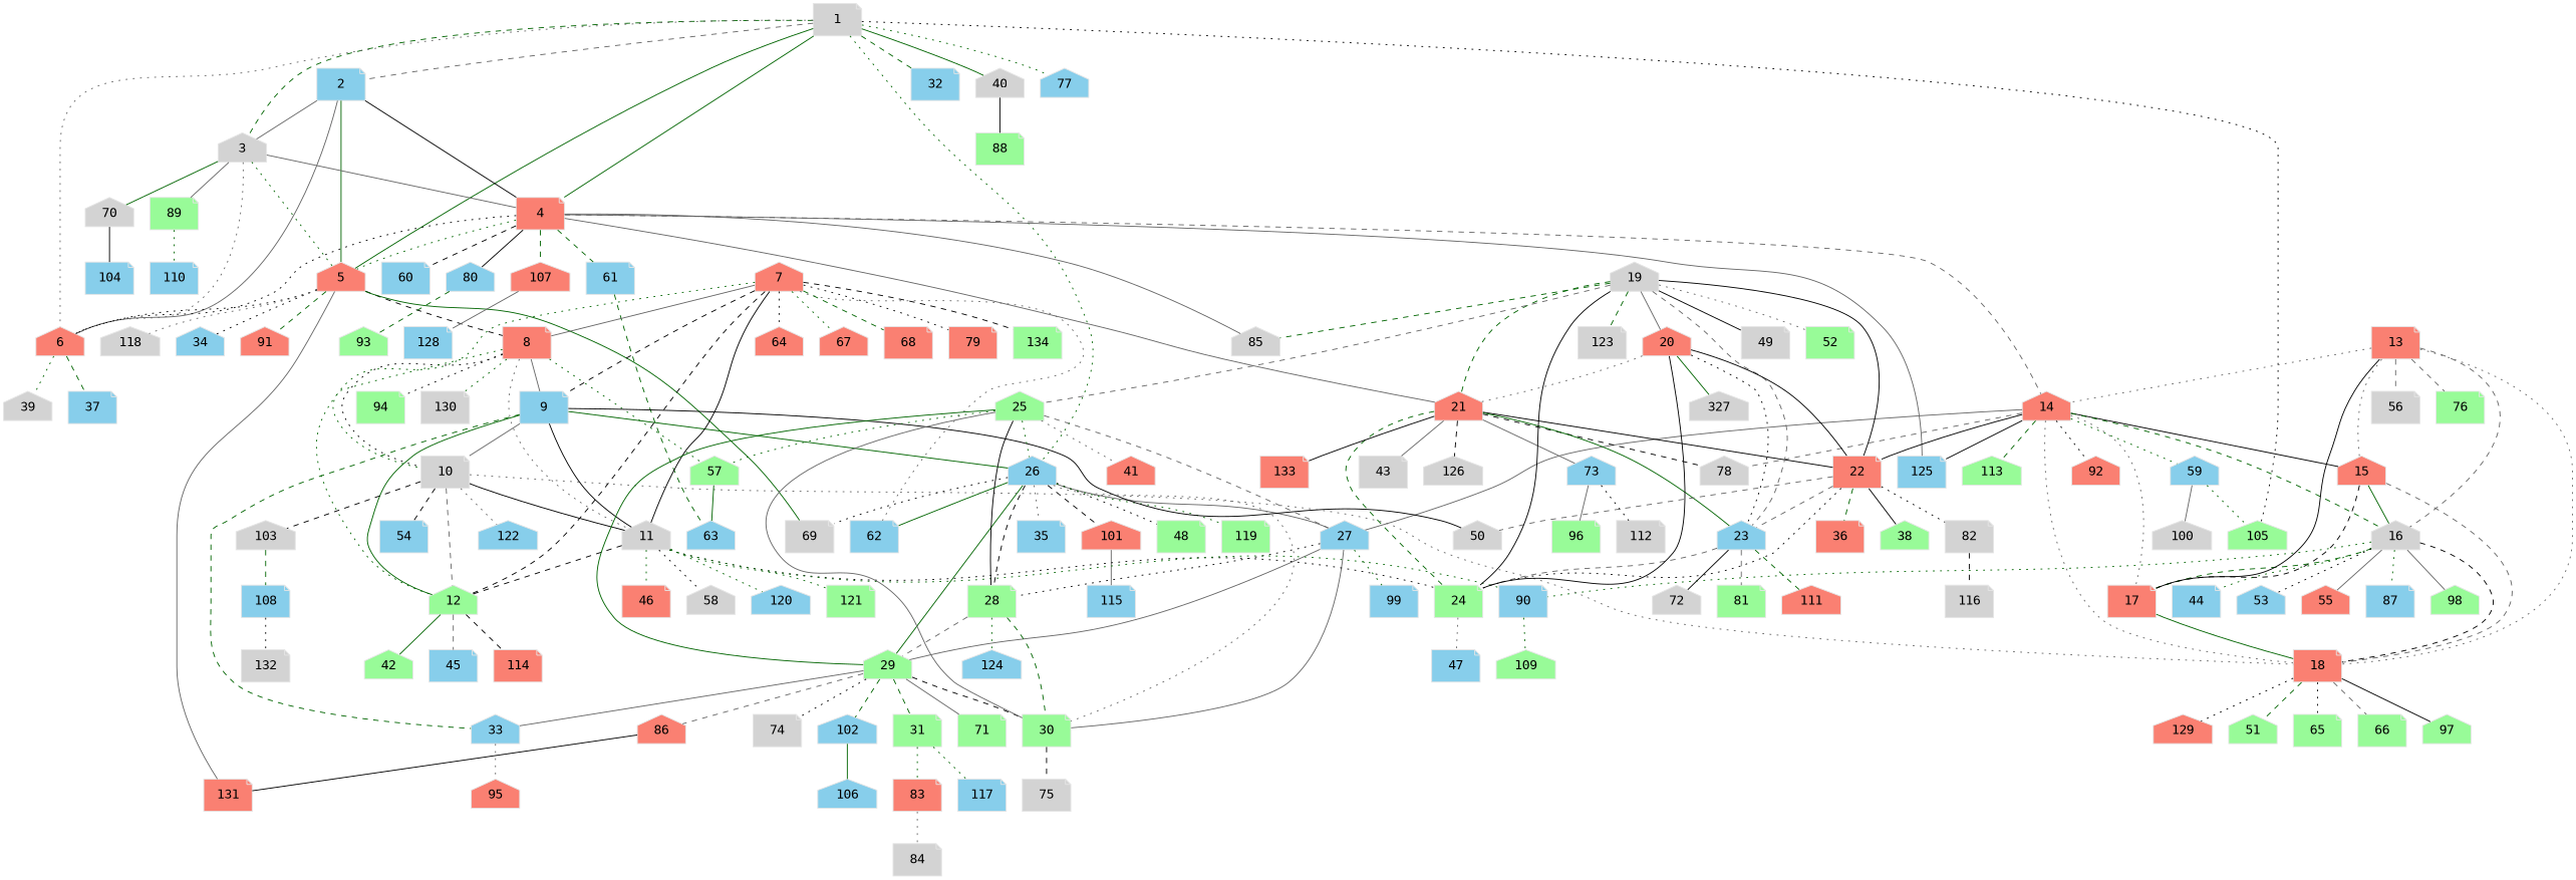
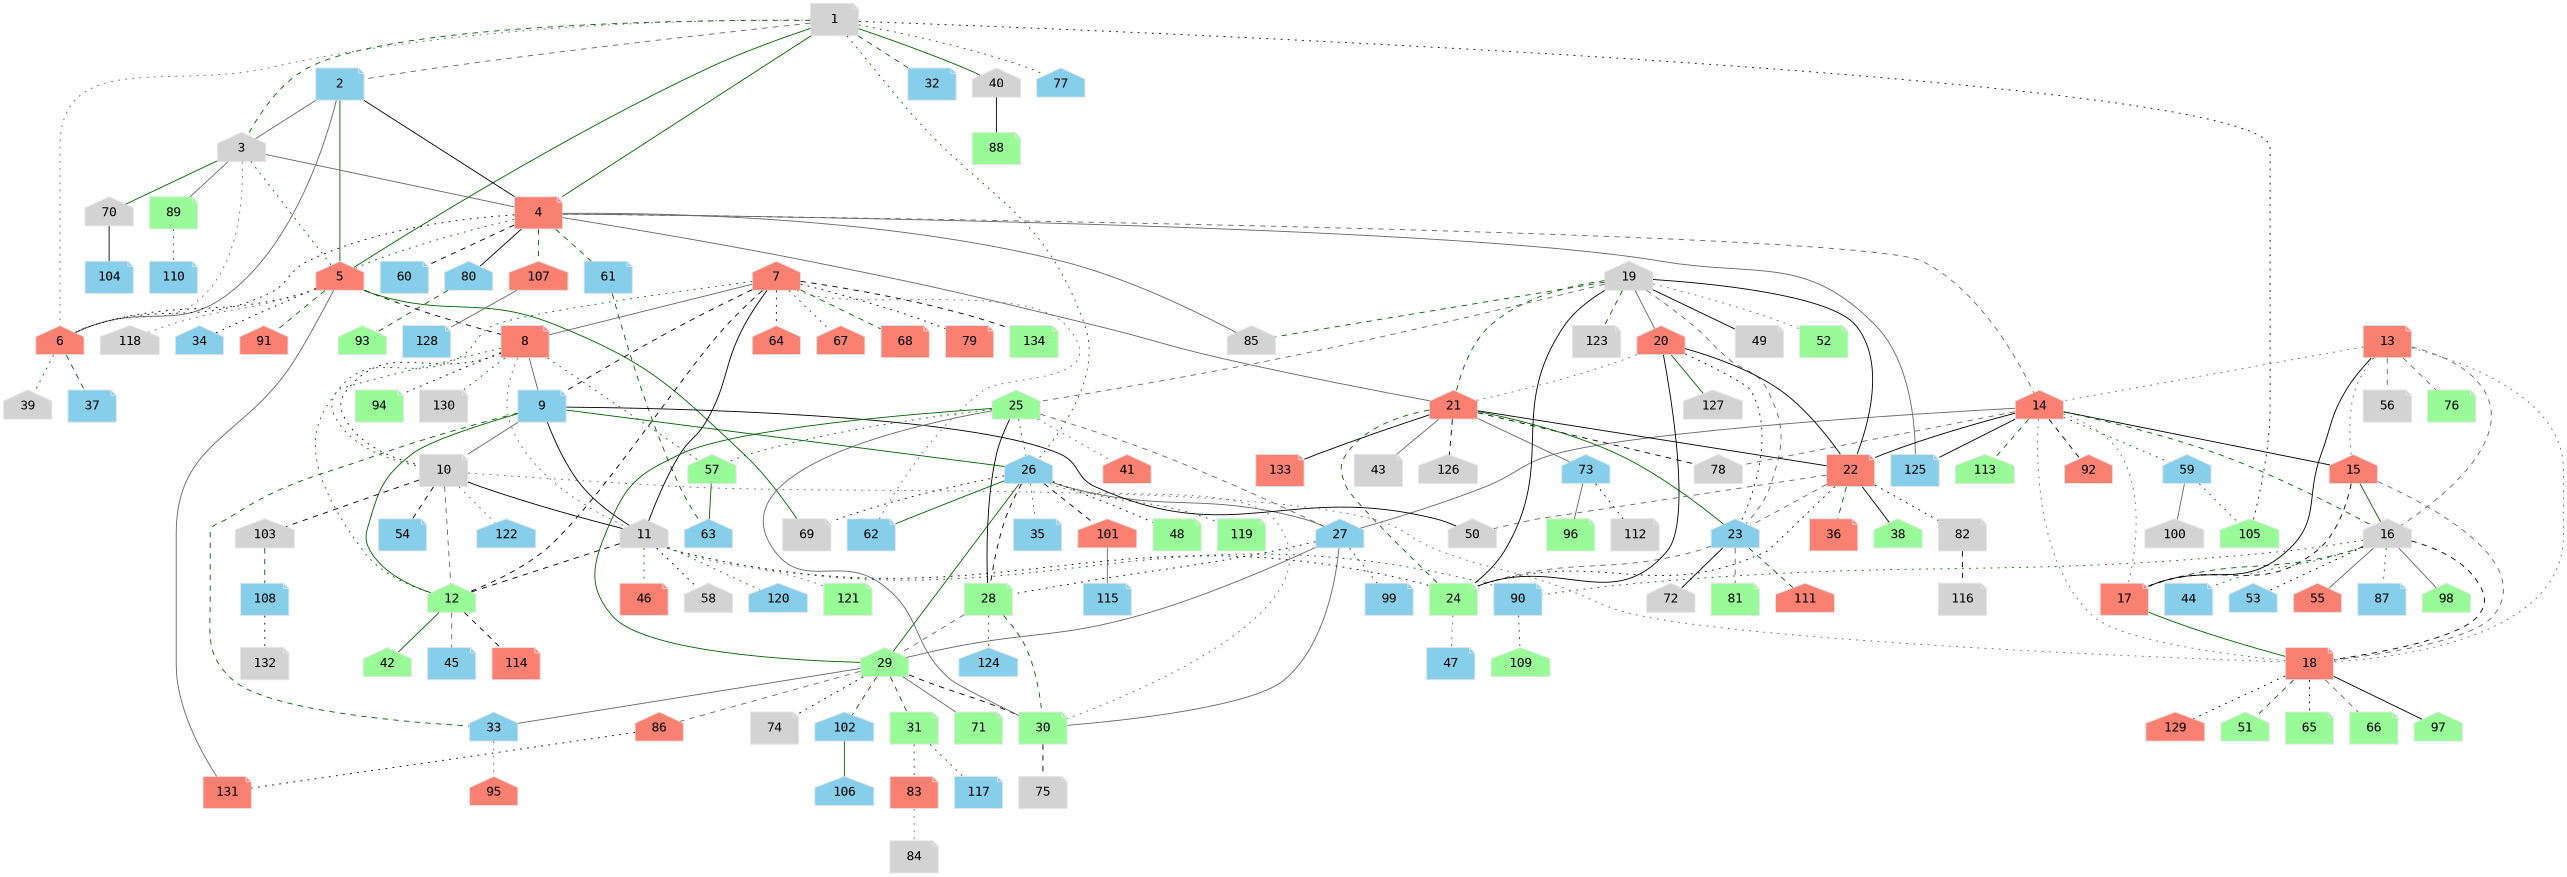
  graph {
    fontname="DejaVu Sans Mono"
    node [color=gray90 fillcolor=skyblue fontname="DejaVu Sans Mono" shape=note style=filled]
    edge [color=darkgreen fontname="DejaVu Sans Mono" style=dotted]
    1 [fillcolor=lightgrey]
    2
    3 [fillcolor=lightgrey shape=house]
    4 [fillcolor=salmon]
    5 [fillcolor=salmon shape=house]
    6 [fillcolor=salmon shape=house]
    26 [shape=house]
    32
    40 [fillcolor=lightgrey shape=house]
    77 [shape=house]
    105 [fillcolor=palegreen shape=house]
    70 [fillcolor=lightgrey shape=house]
    89 [fillcolor=palegreen]
    14 [fillcolor=salmon shape=house]
    21 [fillcolor=salmon shape=house]
    60
    61
    80 [shape=house]
    85 [fillcolor=lightgrey shape=house]
    107 [fillcolor=salmon shape=house]
    125
    8 [fillcolor=salmon]
    34 [shape=house]
    69 [fillcolor=lightgrey]
    91 [fillcolor=salmon shape=house]
    118 [fillcolor=lightgrey shape=house]
    131 [fillcolor=salmon]
    37
    39 [fillcolor=lightgrey shape=house]
    62
    27 [shape=house]
    28 [fillcolor=palegreen]
    29 [fillcolor=palegreen shape=house]
    30 [fillcolor=palegreen]
    35
    48 [fillcolor=palegreen]
    101 [fillcolor=salmon shape=house]
    119 [fillcolor=palegreen]
    88 [fillcolor=palegreen]
    104
    110
    18 [fillcolor=salmon]
    15 [fillcolor=salmon shape=house]
    16 [fillcolor=lightgrey shape=house]
    17 [fillcolor=salmon]
    22 [fillcolor=salmon]
    59 [shape=house]
    78 [fillcolor=lightgrey shape=house]
    92 [fillcolor=salmon shape=house]
    113 [fillcolor=palegreen shape=house]
    24 [fillcolor=palegreen]
    23 [shape=house]
    43 [fillcolor=lightgrey]
    73 [shape=house]
    126 [fillcolor=lightgrey shape=house]
    133 [fillcolor=salmon]
    63 [shape=house]
    93 [fillcolor=palegreen shape=house]
    128
    9
    10 [fillcolor=lightgrey]
    11 [fillcolor=lightgrey shape=house]
    12 [fillcolor=palegreen shape=house]
    57 [fillcolor=palegreen shape=house]
    94 [fillcolor=palegreen]
    130 [fillcolor=lightgrey]
    7 [fillcolor=salmon shape=house]
    64 [fillcolor=salmon shape=house]
    67 [fillcolor=salmon shape=house]
    68 [fillcolor=salmon]
    79 [fillcolor=salmon]
    134 [fillcolor=palegreen]
    33 [shape=house]
    50 [fillcolor=lightgrey shape=house]
    54
    103 [fillcolor=lightgrey shape=house]
    122 [shape=house]
    46 [fillcolor=salmon]
    58 [fillcolor=lightgrey shape=house]
    90
    120 [shape=house]
    121 [fillcolor=palegreen]
    42 [fillcolor=palegreen shape=house]
    45
    114 [fillcolor=salmon]
    95 [fillcolor=salmon shape=house]
    51 [fillcolor=palegreen shape=house]
    65 [fillcolor=palegreen]
    66 [fillcolor=palegreen]
    97 [fillcolor=palegreen shape=house]
    129 [fillcolor=salmon shape=house]
    108
    47
    109 [fillcolor=palegreen shape=house]
    13 [fillcolor=salmon]
    56 [fillcolor=lightgrey]
    76 [fillcolor=palegreen]
    44
    53 [shape=house]
    55 [fillcolor=salmon shape=house]
    87
    98 [fillcolor=palegreen shape=house]
    36 [fillcolor=salmon]
    38 [fillcolor=palegreen shape=house]
    82 [fillcolor=lightgrey]
    99
    100 [fillcolor=lightgrey shape=house]
    19 [fillcolor=lightgrey shape=house]
    20 [fillcolor=salmon shape=house]
    25 [fillcolor=palegreen shape=house]
    49 [fillcolor=lightgrey]
    52 [fillcolor=palegreen]
    123 [fillcolor=lightgrey]
-   127 [fillcolor=lightgrey shape=house label=327]
+   127 [fillcolor=lightgrey shape=house]
    72 [fillcolor=lightgrey shape=house]
    81 [fillcolor=palegreen]
    111 [fillcolor=salmon shape=house]
    41 [fillcolor=salmon shape=house]
    96 [fillcolor=palegreen]
    112 [fillcolor=lightgrey]
    116 [fillcolor=lightgrey]
    124 [shape=house]
    31 [fillcolor=palegreen]
    71 [fillcolor=palegreen]
    74 [fillcolor=lightgrey]
    86 [fillcolor=salmon shape=house]
    102 [shape=house]
    75 [fillcolor=lightgrey]
    115
    83 [fillcolor=salmon]
    117
    106 [shape=house]
    84 [fillcolor=lightgrey]
    132 [fillcolor=lightgrey]
    1 -- 2 [color=gray40 style=dashed]
    1 -- 3 [style=dashed]
    1 -- 4 [style=solid]
    1 -- 5 [style=solid]
    1 -- 6 [color=gray40]
    1 -- 26
    1 -- 32 [style=dashed]
    1 -- 40 [style=solid]
    1 -- 77
    1 -- 105 [color=black]
    2 -- 3 [color=gray40 style=solid]
    2 -- 4 [color=black style=solid]
    2 -- 5 [style=solid]
    2 -- 6 [color=gray40 style=solid]
    3 -- 4 [color=gray40 style=solid]
    3 -- 5
    3 -- 6 [color=gray40]
    3 -- 70 [style=solid]
    3 -- 89 [color=gray40 style=solid]
    4 -- 5
    4 -- 6 [color=black]
    4 -- 14 [color=gray40 style=dashed]
    4 -- 21 [color=gray40 style=solid]
    4 -- 60 [color=black style=dashed]
    4 -- 61 [style=dashed]
    4 -- 80 [color=black style=solid]
    4 -- 85 [color=gray40 style=solid]
    4 -- 107 [style=dashed]
    4 -- 125 [color=gray40 style=solid]
    5 -- 6 [color=black]
    5 -- 8 [color=black style=dashed]
    5 -- 34 [color=black]
    5 -- 69 [style=solid]
    5 -- 91 [style=dashed]
    5 -- 118 [color=gray40]
    5 -- 131 [color=gray40 style=solid]
    6 -- 37 [style=dashed]
    6 -- 39
    26 -- 69 [color=black]
    26 -- 62 [style=solid]
    26 -- 27 [color=gray40 style=solid]
    26 -- 28 [color=black style=dashed]
    26 -- 29 [style=solid]
    26 -- 30 [color=gray40]
    26 -- 35 [color=gray40]
    26 -- 48 [color=black]
    26 -- 101 [color=black style=dashed]
    26 -- 119
    40 -- 88 [color=black style=solid]
    70 -- 104 [color=black style=solid]
    89 -- 110
    14 -- 125 [color=black style=solid]
    14 -- 27 [color=gray40 style=solid]
    14 -- 18 [color=gray40]
    14 -- 15 [color=black style=solid]
    14 -- 16 [style=dashed]
    14 -- 17 [color=gray40]
    14 -- 22 [color=black style=solid]
    14 -- 59
    14 -- 78 [color=gray40 style=dashed]
-   14 -- 92 [color=black]
+   14 -- 92 [color=black style=dashed]
    14 -- 113 [style=dashed]
    21 -- 22 [color=black style=solid]
    21 -- 78 [color=black style=dashed]
    21 -- 24 [style=dashed]
    21 -- 23 [style=solid]
    21 -- 43 [color=gray40 style=solid]
    21 -- 73 [color=gray40 style=solid]
    21 -- 126 [color=black style=dashed]
    21 -- 133 [color=black style=solid]
    61 -- 63 [style=dashed]
    80 -- 93 [style=dashed]
    107 -- 128 [color=gray40 style=solid]
    8 -- 9 [color=gray40 style=solid]
    8 -- 10 [color=black]
    8 -- 11 [color=gray40]
    8 -- 12
    8 -- 57
    8 -- 94 [color=black]
    8 -- 130
    27 -- 28 [color=black]
    27 -- 29 [color=gray40 style=solid]
    27 -- 30 [color=gray40 style=solid]
    27 -- 99
    28 -- 29 [color=gray40 style=dashed]
    28 -- 30 [style=dashed]
    28 -- 124
    29 -- 30 [color=black style=dashed]
    29 -- 33 [color=gray40 style=solid]
    29 -- 31 [style=dashed]
    29 -- 71 [color=gray40 style=solid]
    29 -- 74 [color=black]
    29 -- 86 [color=gray40 style=dashed]
    29 -- 102 [style=dashed]
    30 -- 75 [color=black style=dashed]
    101 -- 115 [color=gray40 style=solid]
    18 -- 51 [style=dashed]
    18 -- 65 [color=black]
    18 -- 66 [color=gray40 style=dashed]
    18 -- 97 [color=black style=solid]
    18 -- 129 [color=black]
    15 -- 18 [color=gray40 style=dashed]
    15 -- 16 [style=solid]
    15 -- 17 [color=black style=dashed]
    16 -- 18 [color=black style=dashed]
    16 -- 17 [style=dashed]
    16 -- 90
    16 -- 44
    16 -- 53 [color=black]
    16 -- 55 [color=gray40 style=solid]
    16 -- 87
    16 -- 98 [color=gray40 style=solid]
    17 -- 18 [style=solid]
    22 -- 24 [color=black]
    22 -- 23 [color=gray40 style=dashed]
    22 -- 50 [color=gray40 style=dashed]
    22 -- 36 [style=dashed]
    22 -- 38 [color=black style=solid]
    22 -- 82 [color=black]
    59 -- 105
    59 -- 100 [color=gray40 style=solid]
    24 -- 47 [color=gray40]
    23 -- 24 [color=gray40 style=dashed]
    23 -- 72 [color=black style=solid]
    23 -- 81 [color=gray40 style=dashed]
    23 -- 111 [style=dashed]
    73 -- 96 [color=gray40 style=solid]
    73 -- 112 [color=black]
    9 -- 26 [style=solid]
    9 -- 10 [color=gray40 style=solid]
    9 -- 11 [color=black style=solid]
    9 -- 12 [style=solid]
    9 -- 33 [style=dashed]
    9 -- 50 [color=black style=solid]
    10 -- 18 [color=gray40]
    10 -- 11 [color=black style=solid]
    10 -- 12 [color=gray40 style=dashed]
    10 -- 54 [color=black style=dashed]
    10 -- 103 [color=black style=dashed]
    10 -- 122 [color=gray40]
    11 -- 24 [color=black]
    11 -- 12 [color=black style=dashed]
    11 -- 46
    11 -- 58 [color=black]
    11 -- 90
    11 -- 120
-   11 -- 121
+   11 -- 121 [color=gray40]
    12 -- 42 [style=solid]
    12 -- 45 [color=gray40 style=dashed]
    12 -- 114 [color=black style=dashed]
    57 -- 63 [style=solid]
    7 -- 8 [color=gray40 style=solid]
    7 -- 62 [color=gray40]
    7 -- 9 [color=black style=dashed]
    7 -- 10
    7 -- 11 [color=black style=solid]
    7 -- 12 [color=black style=dashed]
    7 -- 64 [color=black]
    7 -- 67
    7 -- 68 [style=dashed]
    7 -- 79 [color=black]
    7 -- 134 [color=black style=dashed]
    33 -- 95 [color=gray40]
    103 -- 108 [style=dashed]
    90 -- 109
    108 -- 132 [color=black]
    13 -- 14 [color=gray40]
    13 -- 18 [color=gray40]
    13 -- 15 [color=gray40]
    13 -- 16 [color=gray40 style=dashed]
    13 -- 17 [color=black style=solid]
    13 -- 56 [color=gray40 style=dashed]
    13 -- 76 [color=gray40 style=dashed]
    82 -- 116 [color=black style=dashed]
    19 -- 21 [style=dashed]
    19 -- 85 [style=dashed]
    19 -- 22 [color=black style=solid]
    19 -- 24 [color=black style=solid]
    19 -- 23 [color=gray40 style=dashed]
    19 -- 20 [color=gray40 style=solid]
    19 -- 25 [color=gray40 style=dashed]
    19 -- 49 [color=black style=solid]
    19 -- 52 [color=gray40]
    19 -- 123 [style=dashed]
    20 -- 21 [color=gray40]
    20 -- 22 [color=black style=solid]
    20 -- 24 [color=black style=solid]
    20 -- 23 [color=black]
    20 -- 127 [style=solid]
    25 -- 26
    25 -- 27 [color=gray40 style=dashed]
    25 -- 28 [color=black style=solid]
    25 -- 29 [style=solid]
    25 -- 30 [color=gray40 style=solid]
    25 -- 57
    25 -- 41 [color=gray40]
    31 -- 83
    31 -- 117
-   86 -- 131 [color=black style=solid]
+   86 -- 131 [color=black]
    102 -- 106 [style=solid]
    83 -- 84 [color=gray40]
  }
